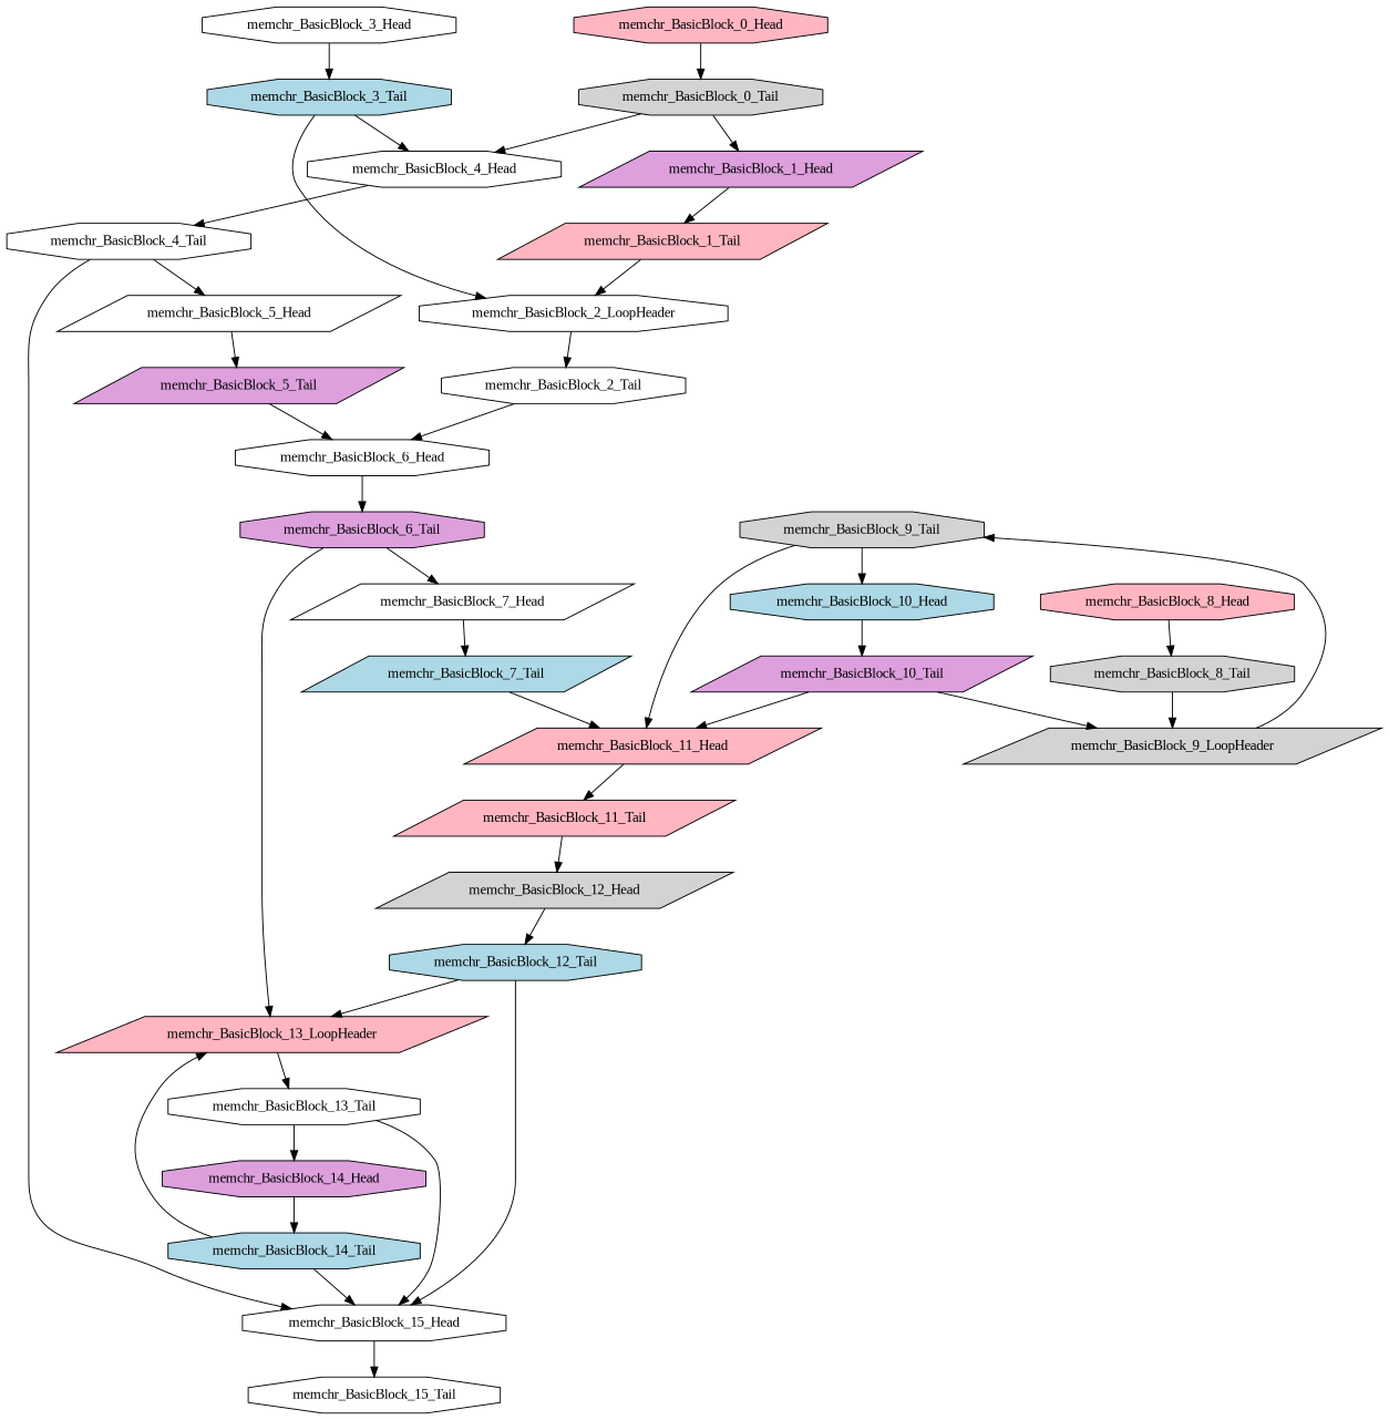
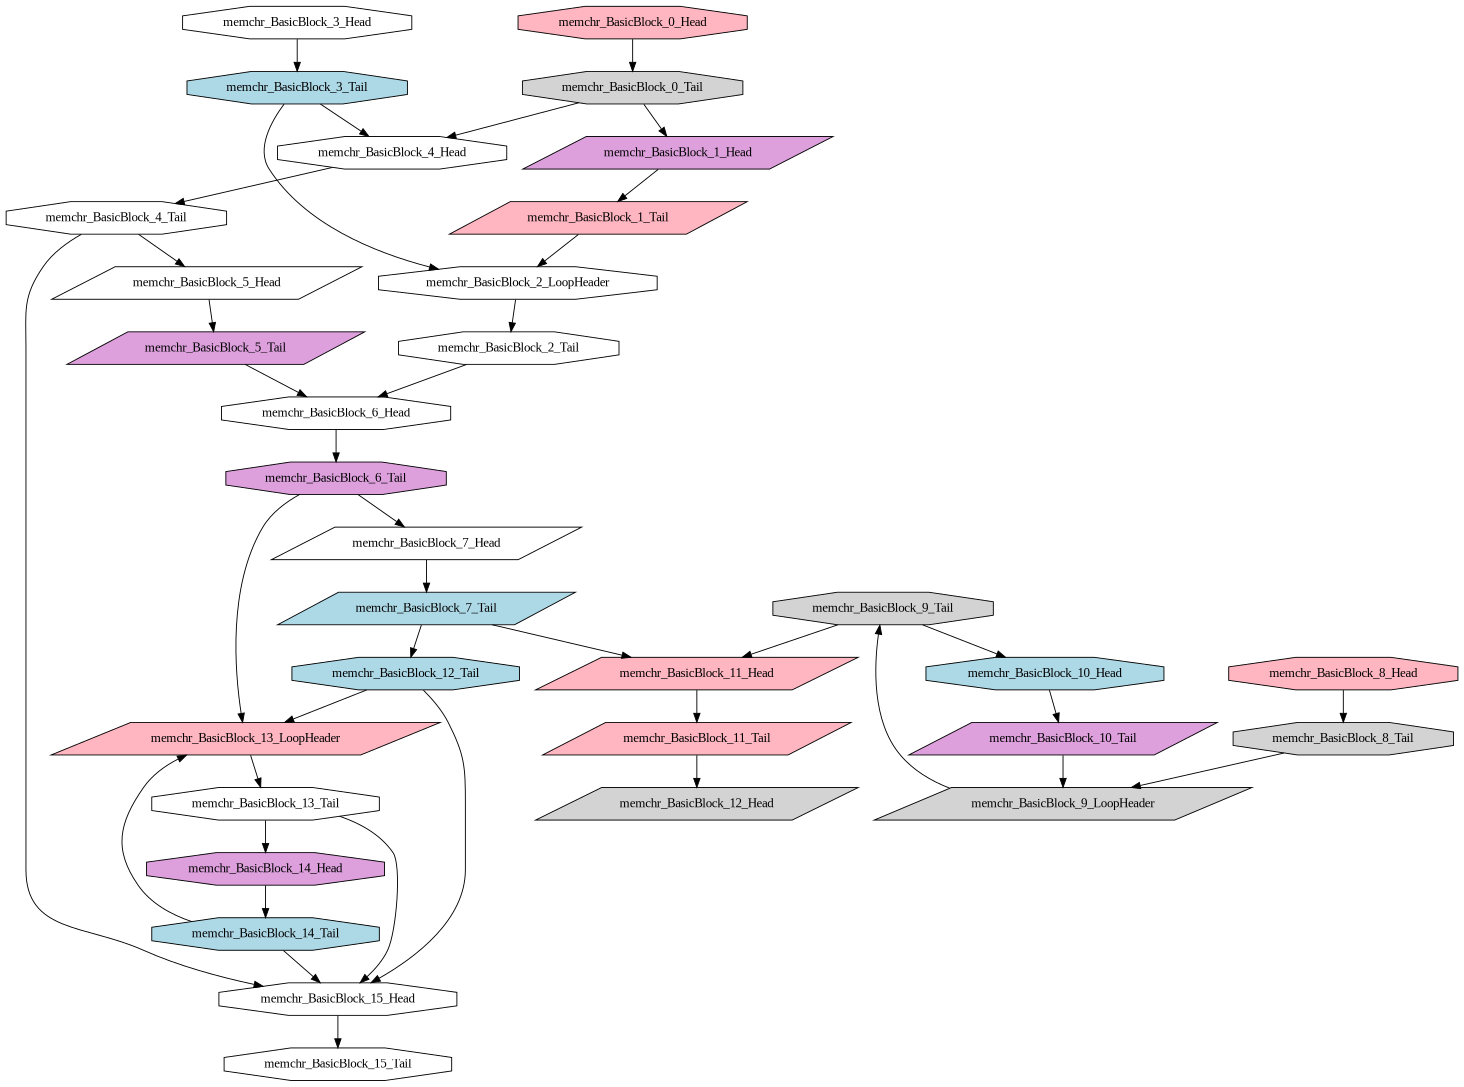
  digraph {
    fontname="Liberation Serif"
    node [fillcolor=white fontname="Liberation Serif" shape=octagon style=filled]
    edge [fontname="Liberation Serif"]
    memchr_BasicBlock_2_Tail
    memchr_BasicBlock_6_Head
    memchr_BasicBlock_3_Tail [fillcolor=lightblue]
    memchr_BasicBlock_3_Head
    memchr_BasicBlock_6_Tail [fillcolor=plum]
    memchr_BasicBlock_2_LoopHeader
    memchr_BasicBlock_4_Head
    memchr_BasicBlock_7_Head [shape=parallelogram]
    memchr_BasicBlock_13_LoopHeader [fillcolor=lightpink shape=parallelogram]
    memchr_BasicBlock_5_Tail [fillcolor=plum shape=parallelogram]
    memchr_BasicBlock_4_Tail
    memchr_BasicBlock_15_Head
    memchr_BasicBlock_5_Head [shape=parallelogram]
    memchr_BasicBlock_15_Tail
    memchr_BasicBlock_1_Tail [fillcolor=lightpink shape=parallelogram]
    memchr_BasicBlock_12_Head [fillcolor=lightgrey shape=parallelogram]
    memchr_BasicBlock_12_Tail [fillcolor=lightblue]
    memchr_BasicBlock_7_Tail [fillcolor=lightblue shape=parallelogram]
    memchr_BasicBlock_11_Head [fillcolor=lightpink shape=parallelogram]
    memchr_BasicBlock_13_Tail
    memchr_BasicBlock_14_Head [fillcolor=plum]
    memchr_BasicBlock_14_Tail [fillcolor=lightblue]
    memchr_BasicBlock_9_Tail [fillcolor=lightgrey]
    memchr_BasicBlock_10_Head [fillcolor=lightblue]
    memchr_BasicBlock_10_Tail [fillcolor=plum shape=parallelogram]
    memchr_BasicBlock_11_Tail [fillcolor=lightpink shape=parallelogram]
    memchr_BasicBlock_9_LoopHeader [fillcolor=lightgrey shape=parallelogram]
    memchr_BasicBlock_8_Head [fillcolor=lightpink]
    memchr_BasicBlock_8_Tail [fillcolor=lightgrey]
    memchr_BasicBlock_0_Tail [fillcolor=lightgrey]
    memchr_BasicBlock_1_Head [fillcolor=plum shape=parallelogram]
    memchr_BasicBlock_0_Head [fillcolor=lightpink]
    memchr_BasicBlock_2_Tail -> memchr_BasicBlock_6_Head
    memchr_BasicBlock_6_Head -> memchr_BasicBlock_6_Tail
    memchr_BasicBlock_3_Tail -> memchr_BasicBlock_2_LoopHeader
    memchr_BasicBlock_3_Tail -> memchr_BasicBlock_4_Head
    memchr_BasicBlock_3_Head -> memchr_BasicBlock_3_Tail
    memchr_BasicBlock_6_Tail -> memchr_BasicBlock_7_Head
    memchr_BasicBlock_6_Tail -> memchr_BasicBlock_13_LoopHeader
    memchr_BasicBlock_2_LoopHeader -> memchr_BasicBlock_2_Tail
    memchr_BasicBlock_4_Head -> memchr_BasicBlock_4_Tail
    memchr_BasicBlock_7_Head -> memchr_BasicBlock_7_Tail
    memchr_BasicBlock_13_LoopHeader -> memchr_BasicBlock_13_Tail
    memchr_BasicBlock_5_Tail -> memchr_BasicBlock_6_Head
    memchr_BasicBlock_4_Tail -> memchr_BasicBlock_15_Head
    memchr_BasicBlock_4_Tail -> memchr_BasicBlock_5_Head
    memchr_BasicBlock_15_Head -> memchr_BasicBlock_15_Tail
    memchr_BasicBlock_5_Head -> memchr_BasicBlock_5_Tail
    memchr_BasicBlock_1_Tail -> memchr_BasicBlock_2_LoopHeader
-   memchr_BasicBlock_12_Head -> memchr_BasicBlock_12_Tail
+   memchr_BasicBlock_7_Tail -> memchr_BasicBlock_12_Tail
    memchr_BasicBlock_12_Tail -> memchr_BasicBlock_13_LoopHeader
    memchr_BasicBlock_12_Tail -> memchr_BasicBlock_15_Head
    memchr_BasicBlock_7_Tail -> memchr_BasicBlock_11_Head
    memchr_BasicBlock_11_Head -> memchr_BasicBlock_11_Tail
    memchr_BasicBlock_13_Tail -> memchr_BasicBlock_15_Head
    memchr_BasicBlock_13_Tail -> memchr_BasicBlock_14_Head
    memchr_BasicBlock_14_Head -> memchr_BasicBlock_14_Tail
    memchr_BasicBlock_14_Tail -> memchr_BasicBlock_13_LoopHeader
    memchr_BasicBlock_14_Tail -> memchr_BasicBlock_15_Head
    memchr_BasicBlock_9_Tail -> memchr_BasicBlock_11_Head
    memchr_BasicBlock_9_Tail -> memchr_BasicBlock_10_Head
    memchr_BasicBlock_10_Head -> memchr_BasicBlock_10_Tail
-   memchr_BasicBlock_10_Tail -> memchr_BasicBlock_11_Head
    memchr_BasicBlock_10_Tail -> memchr_BasicBlock_9_LoopHeader
    memchr_BasicBlock_11_Tail -> memchr_BasicBlock_12_Head
    memchr_BasicBlock_9_LoopHeader -> memchr_BasicBlock_9_Tail
    memchr_BasicBlock_8_Head -> memchr_BasicBlock_8_Tail
    memchr_BasicBlock_8_Tail -> memchr_BasicBlock_9_LoopHeader
    memchr_BasicBlock_0_Tail -> memchr_BasicBlock_4_Head
    memchr_BasicBlock_0_Tail -> memchr_BasicBlock_1_Head
    memchr_BasicBlock_1_Head -> memchr_BasicBlock_1_Tail
    memchr_BasicBlock_0_Head -> memchr_BasicBlock_0_Tail
  }
